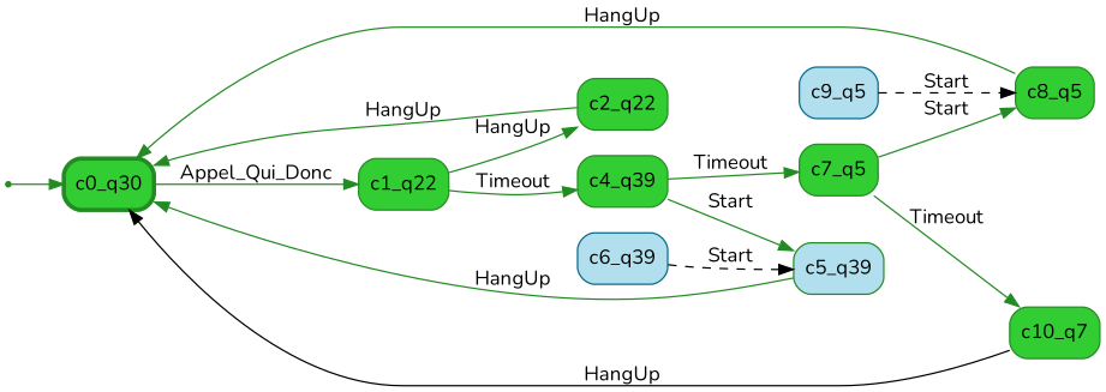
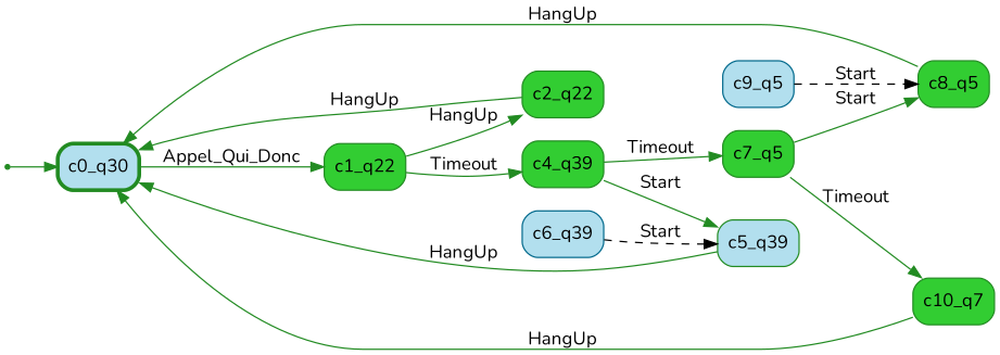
  digraph {
    fontname=Nunito
    rankdir=LR
    node [color=forestgreen fontname=Nunito shape=box fillcolor=limegreen style="rounded, filled"]
    edge [color=forestgreen fontname=Nunito]
    __invisible__ [shape=point fillcolor="" style=""]
-   n2 [label=c0_q30 penwidth=3]
+   n2 [fillcolor=lightblue2 label=c0_q30 penwidth=3]
    n3 [label=c1_q22]
    n4 [label=c2_q22]
    n5 [label=c4_q39]
    n6 [fillcolor=lightblue2 label=c5_q39]
    n7 [label=c7_q5]
    n8 [label=c8_q5]
    n9 [label=c10_q7]
    n10 [color=deepskyblue4 fillcolor=lightblue2 label=c6_q39]
    n11 [color=deepskyblue4 fillcolor=lightblue2 label=c9_q5]
    __invisible__ -> n2
    n2 -> n3 [label=Appel_Qui_Donc]
    n3 -> n4 [label=HangUp]
    n3 -> n5 [label=Timeout]
    n4 -> n2 [label=HangUp]
    n5 -> n6 [label=Start]
    n5 -> n7 [label=Timeout]
    n6 -> n2 [label=HangUp]
    n7 -> n8 [label=Start]
    n7 -> n9 [label=Timeout]
    n8 -> n2 [label=HangUp]
-   n9 -> n2 [color=black label=HangUp]
+   n9 -> n2 [label=HangUp]
    n10 -> n6 [color=black label=Start style=dashed]
    n11 -> n8 [color=black label=Start style=dashed]
  }
